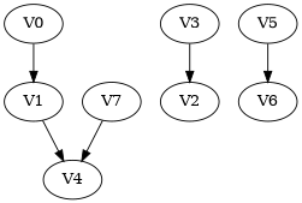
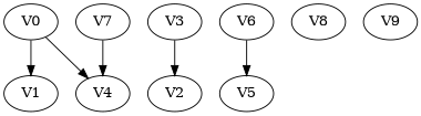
  strict digraph {
    concentrate=True
    V0
    V1
    V4
    V3
    V2
    V7
    V5
    V6
+   V8
+   V9
    V0 -> V1
-   V1 -> V4
+   V0 -> V4
    V3 -> V2
    V7 -> V4
-   V5 -> V6
+   V6 -> V5
  }
